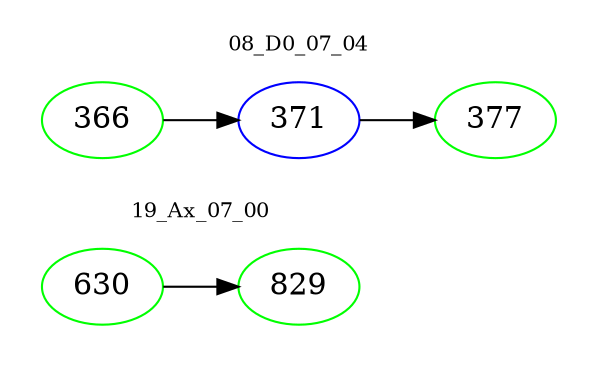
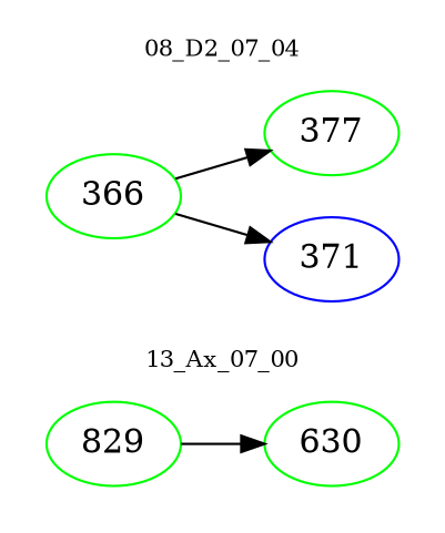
  digraph {
    rankdir=LR
    node [color=green]
    edge [color=black]
    n1 [label=829]
    n2 [label=630]
    n3 [label=366]
    n4 [color=blue label=371]
    n5 [label=377]
    subgraph cluster_1 {
      color=white
      fontsize=10
-     label="19_Ax_07_00"
+     label="13_Ax_07_00"
      n1
      n2
    }
    subgraph cluster_2 {
      color=white
      fontsize=10
-     label="08_D0_07_04"
+     label="08_D2_07_04"
      n3
      n4
      n5
    }
-   n2 -> n1
+   n1 -> n2
    n3 -> n4
-   n4 -> n5
+   n3 -> n5
  }
